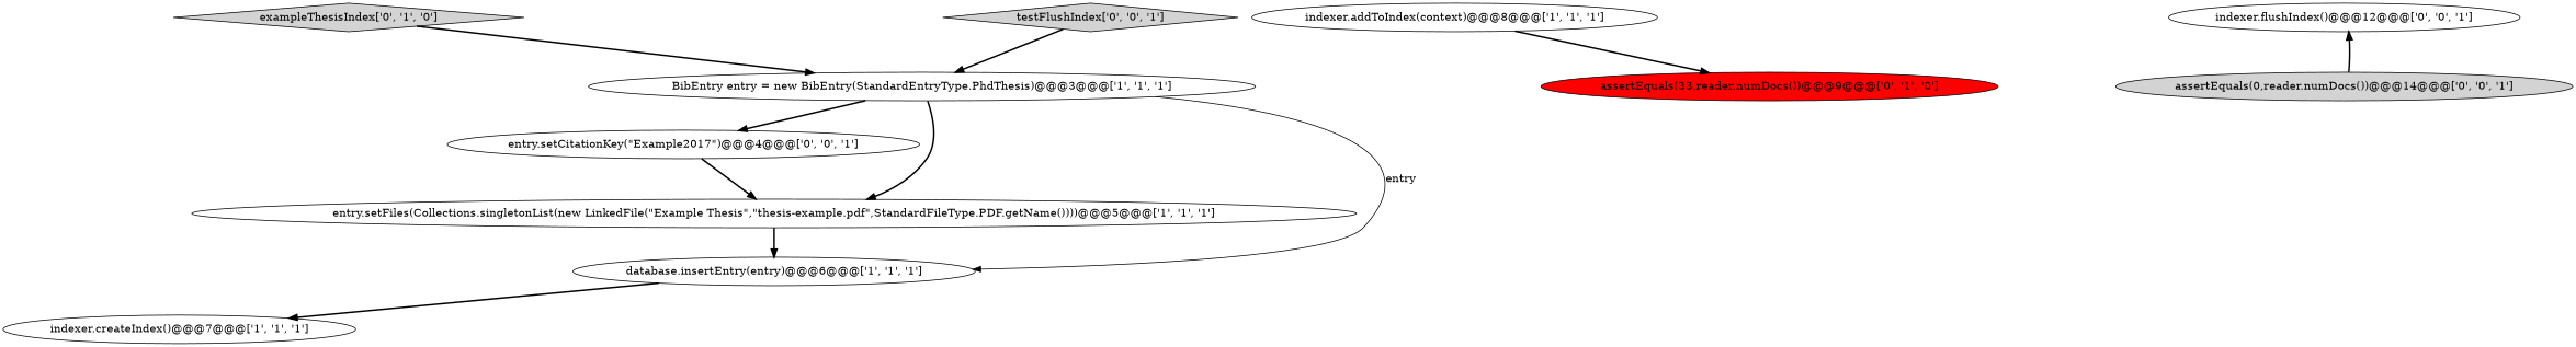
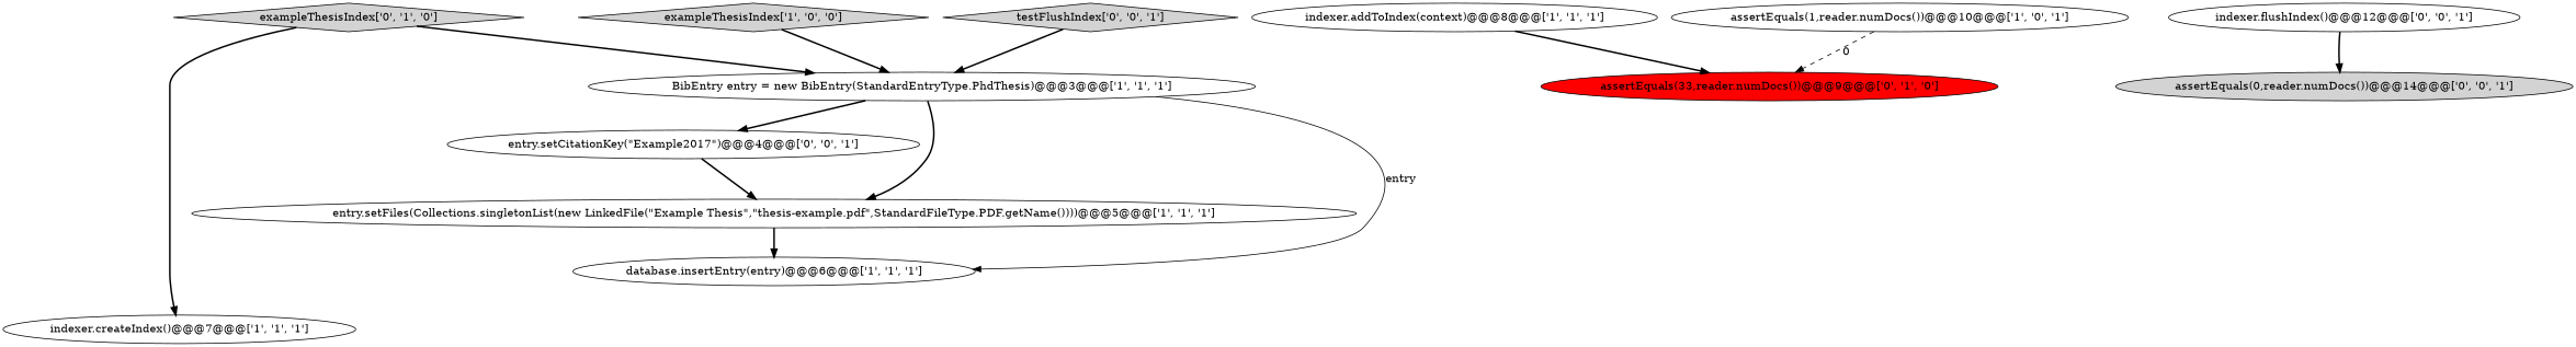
  digraph {
    node [fillcolor=white shape=ellipse style=filled]
    edge [style=bold]
    n1 [label="indexer.createIndex()@@@7@@@['1', '1', '1']"]
    n2 [label="indexer.addToIndex(context)@@@8@@@['1', '1', '1']"]
    n3 [fillcolor=red label="assertEquals(33,reader.numDocs())@@@9@@@['0', '1', '0']"]
    n4 [fillcolor=lightgray label="exampleThesisIndex['0', '1', '0']" shape=diamond]
    n5 [label="BibEntry entry = new BibEntry(StandardEntryType.PhdThesis)@@@3@@@['1', '1', '1']"]
    n6 [label="entry.setCitationKey(\"Example2017\")@@@4@@@['0', '0', '1']"]
    n7 [label="entry.setFiles(Collections.singletonList(new LinkedFile(\"Example Thesis\",\"thesis-example.pdf\",StandardFileType.PDF.getName())))@@@5@@@['1', '1', '1']"]
    n8 [label="database.insertEntry(entry)@@@6@@@['1', '1', '1']"]
+   n9 [label="assertEquals(1,reader.numDocs())@@@10@@@['1', '0', '1']"]
    n10 [label="indexer.flushIndex()@@@12@@@['0', '0', '1']"]
    n11 [fillcolor=lightgray label="assertEquals(0,reader.numDocs())@@@14@@@['0', '0', '1']"]
+   n12 [fillcolor=lightgray label="exampleThesisIndex['1', '0', '0']" shape=diamond]
    n13 [fillcolor=lightgray label="testFlushIndex['0', '0', '1']" shape=diamond]
    n2 -> n3
    n4 -> n5
    n5 -> n6
    n5 -> n7
    n5 -> n8 [label=entry style=solid]
    n6 -> n7
    n7 -> n8
-   n8 -> n1
-   n11 -> n10
+   n4 -> n1
+   n9 -> n3 [label=0 style=dashed]
+   n10 -> n11
+   n12 -> n5
    n13 -> n5
  }
